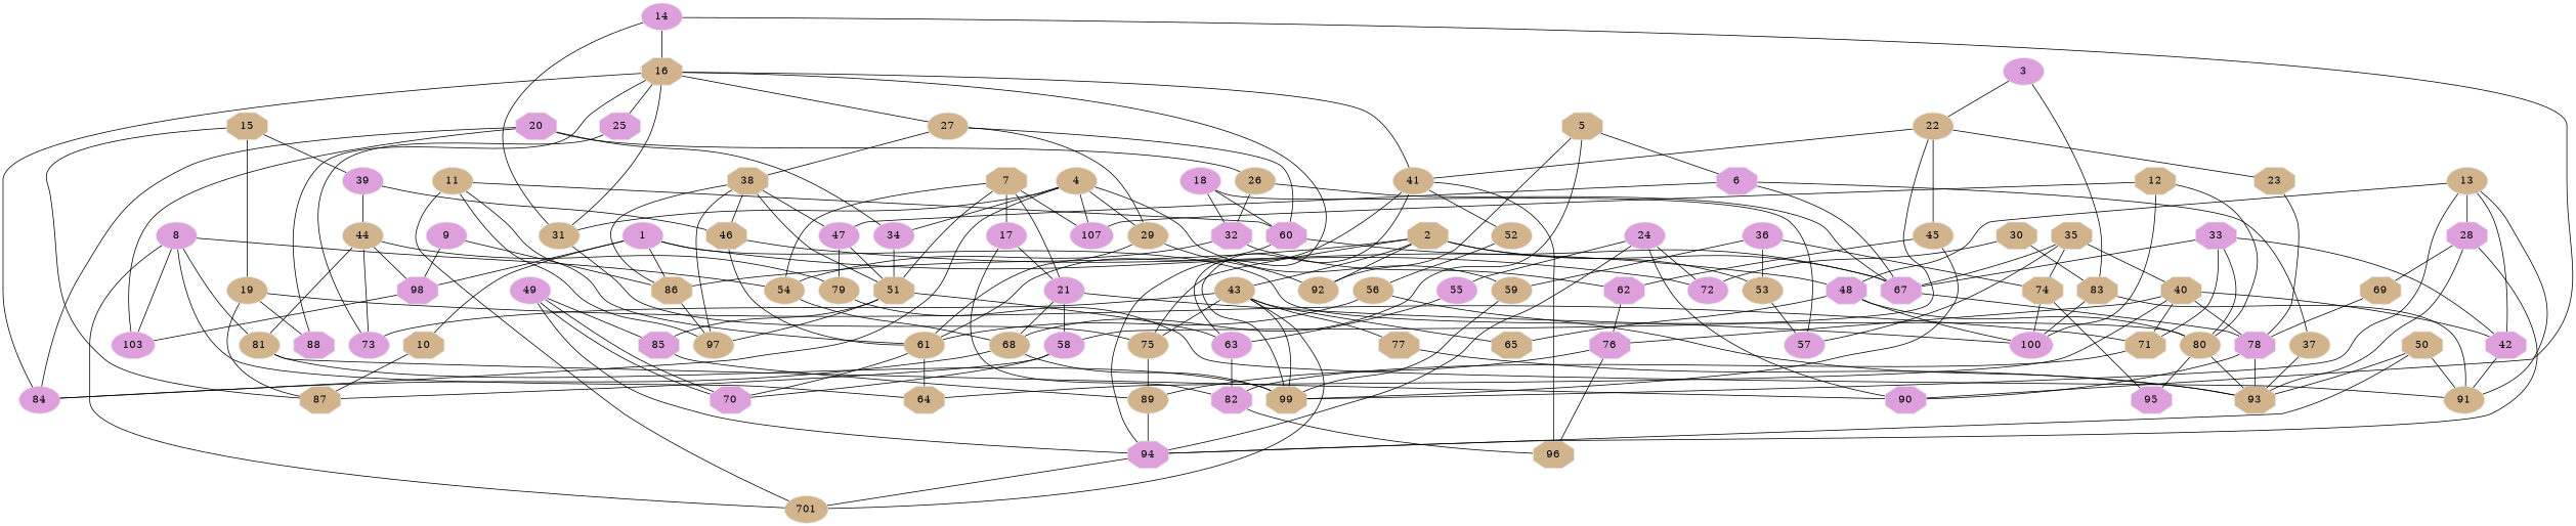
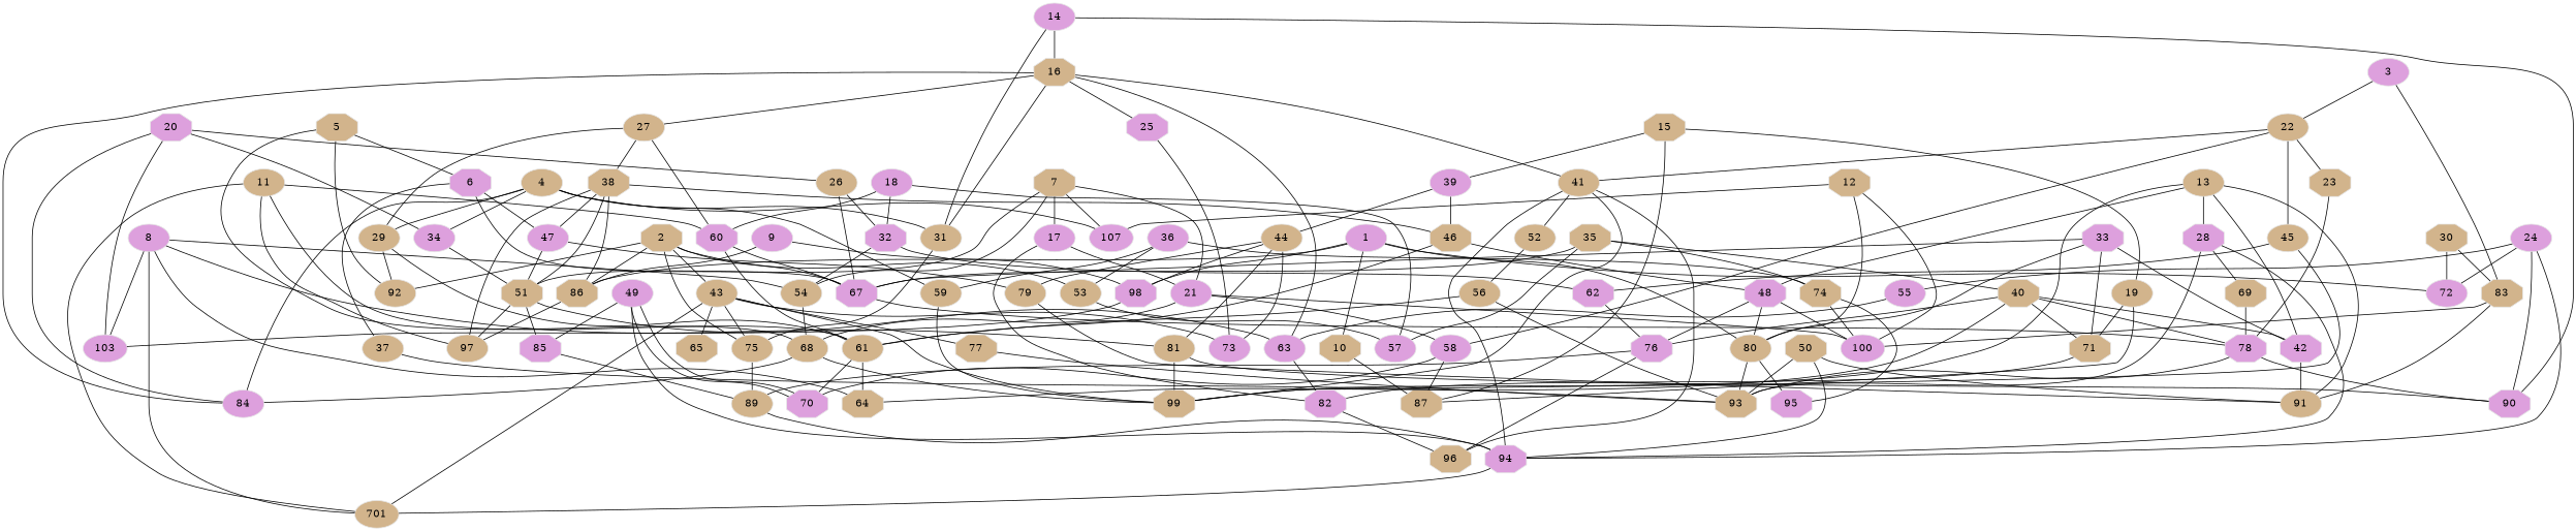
  graph {
    node [color=gray90 fillcolor=tan shape=ellipse style=filled]
    1 [fillcolor=plum]
    10 [shape=octagon]
    72 [fillcolor=plum]
    80
    86 [shape=octagon]
    98 [fillcolor=plum shape=octagon]
    87 [shape=octagon]
    93 [shape=octagon]
    95 [fillcolor=plum shape=octagon]
    97
    103 [fillcolor=plum]
    2 [shape=octagon]
    43
    53
    67 [fillcolor=plum shape=octagon]
    75
    92
    n18 [label=701]
    99 [shape=octagon]
    73 [fillcolor=plum]
    65 [shape=octagon]
    77 [shape=octagon]
    57 [fillcolor=plum]
    78 [fillcolor=plum shape=octagon]
    89
    3 [fillcolor=plum]
    22
    83 [shape=octagon]
    41
    58 [fillcolor=plum]
    23 [shape=octagon]
    45
    100 [fillcolor=plum]
    91
    4
    29
    31
    34 [fillcolor=plum]
    59
    84 [fillcolor=plum]
    n41 [fillcolor=plum label=107]
    61
    51 [shape=octagon]
    5 [shape=octagon]
    6 [fillcolor=plum shape=octagon]
    68
    37
    47 [fillcolor=plum]
    79
    7 [shape=octagon]
    17 [fillcolor=plum]
    21 [fillcolor=plum]
    54
    82 [fillcolor=plum shape=octagon]
    63 [fillcolor=plum]
    85 [fillcolor=plum shape=octagon]
    8 [fillcolor=plum]
    64 [shape=octagon]
    81
    90 [fillcolor=plum shape=octagon]
    9 [fillcolor=plum]
    11
    60 [fillcolor=plum shape=octagon]
    70 [fillcolor=plum shape=octagon]
    12 [shape=octagon]
    28 [fillcolor=plum shape=octagon]
    13
    42 [fillcolor=plum shape=octagon]
    48 [fillcolor=plum shape=octagon]
    94 [fillcolor=plum shape=octagon]
    69 [shape=octagon]
    14 [fillcolor=plum]
    16 [shape=octagon]
    25 [fillcolor=plum shape=octagon]
    27
-   88 [fillcolor=plum shape=octagon]
    15 [shape=octagon]
    19
    39 [fillcolor=plum]
    71 [shape=octagon]
    46 [shape=octagon]
    44
    38 [shape=octagon]
    52
    96 [shape=octagon]
    18 [fillcolor=plum]
    32 [fillcolor=plum shape=octagon]
    62 [fillcolor=plum shape=octagon]
    20 [fillcolor=plum shape=octagon]
    26
    24 [fillcolor=plum]
    55 [fillcolor=plum]
    30 [shape=octagon]
    76 [fillcolor=plum shape=octagon]
    33 [fillcolor=plum shape=octagon]
    35 [shape=octagon]
    40 [shape=octagon]
    74 [shape=octagon]
    36 [fillcolor=plum]
    56
    49 [fillcolor=plum]
    50 [shape=octagon]
    1 -- 10
    1 -- 72
    1 -- 80
    1 -- 86
    1 -- 98
    10 -- 87
    80 -- 93
    80 -- 95
    86 -- 97
    98 -- 103
    2 -- 86
    2 -- 43
    2 -- 53
    2 -- 67
    2 -- 75
    2 -- 92
    43 -- 75
    43 -- n18
    43 -- 99
    43 -- 73
    43 -- 65
    43 -- 77
    53 -- 57
    67 -- 78
    75 -- 89
    77 -- 93
    78 -- 93
    78 -- 90
    89 -- 94
    3 -- 22
    3 -- 83
    22 -- 41
    22 -- 58
    22 -- 23
    22 -- 45
    83 -- 100
    83 -- 91
    41 -- 99
    41 -- 94
    41 -- 52
    41 -- 96
    58 -- 87
    58 -- 70
    23 -- 78
    45 -- 99
    45 -- 62
    4 -- 29
    4 -- 31
    4 -- 34
    4 -- 59
    4 -- 84
    4 -- n41
    29 -- 92
    29 -- 61
    31 -- 75
    34 -- 51
    59 -- 99
    61 -- 64
    61 -- 70
    51 -- 97
    51 -- 63
    51 -- 85
    5 -- 92
    5 -- 6
    5 -- 68
    6 -- 67
    6 -- 37
    6 -- 47
    68 -- 99
    68 -- 84
    37 -- 93
    47 -- 51
    47 -- 79
    79 -- 91
    7 -- n41
    7 -- 51
    7 -- 17
    7 -- 21
    7 -- 54
    17 -- 21
    17 -- 82
    21 -- 58
    21 -- 100
    21 -- 68
    54 -- 68
    82 -- 96
    63 -- 82
    85 -- 89
    8 -- 103
    8 -- n18
    8 -- 54
    8 -- 64
    8 -- 81
    81 -- 99
    81 -- 90
    9 -- 86
    9 -- 98
    11 -- 97
    11 -- n18
    11 -- 61
    11 -- 60
    60 -- 67
    60 -- 61
    12 -- 80
    12 -- 100
    12 -- n41
    28 -- 93
    28 -- 94
    28 -- 69
    13 -- 99
    13 -- 91
    13 -- 28
    13 -- 42
    13 -- 48
    42 -- 91
    48 -- 80
-   48 -- 65
+   48 -- 76
    48 -- 100
    94 -- n18
    69 -- 78
    14 -- 31
    14 -- 90
    14 -- 16
    16 -- 41
    16 -- 31
    16 -- 84
    16 -- 63
    16 -- 25
    16 -- 27
-   16 -- 88
    25 -- 73
    27 -- 29
    27 -- 60
    27 -- 38
    15 -- 87
    15 -- 19
    15 -- 39
    19 -- 87
-   19 -- 88
    19 -- 71
    39 -- 46
    39 -- 44
    71 -- 82
    46 -- 61
    46 -- 48
    44 -- 98
    44 -- 73
    44 -- 79
    44 -- 81
    38 -- 86
    38 -- 97
    38 -- 51
    38 -- 47
    38 -- 46
    52 -- 56
    18 -- 57
    18 -- 60
    18 -- 32
    32 -- 54
    32 -- 62
    62 -- 76
    20 -- 103
    20 -- 34
    20 -- 84
    20 -- 26
    26 -- 67
    26 -- 32
    24 -- 72
    24 -- 90
    24 -- 94
    24 -- 55
    55 -- 63
    30 -- 72
    30 -- 83
    76 -- 89
    76 -- 96
    33 -- 80
    33 -- 67
    33 -- 42
    33 -- 71
    35 -- 67
    35 -- 57
    35 -- 40
    35 -- 74
    40 -- 78
    40 -- 64
    40 -- 42
    40 -- 71
    40 -- 76
    74 -- 95
    74 -- 100
    36 -- 53
    36 -- 59
    36 -- 74
    56 -- 93
    56 -- 61
    49 -- 85
    49 -- 70
    49 -- 70
    49 -- 94
    50 -- 93
    50 -- 91
    50 -- 94
  }
